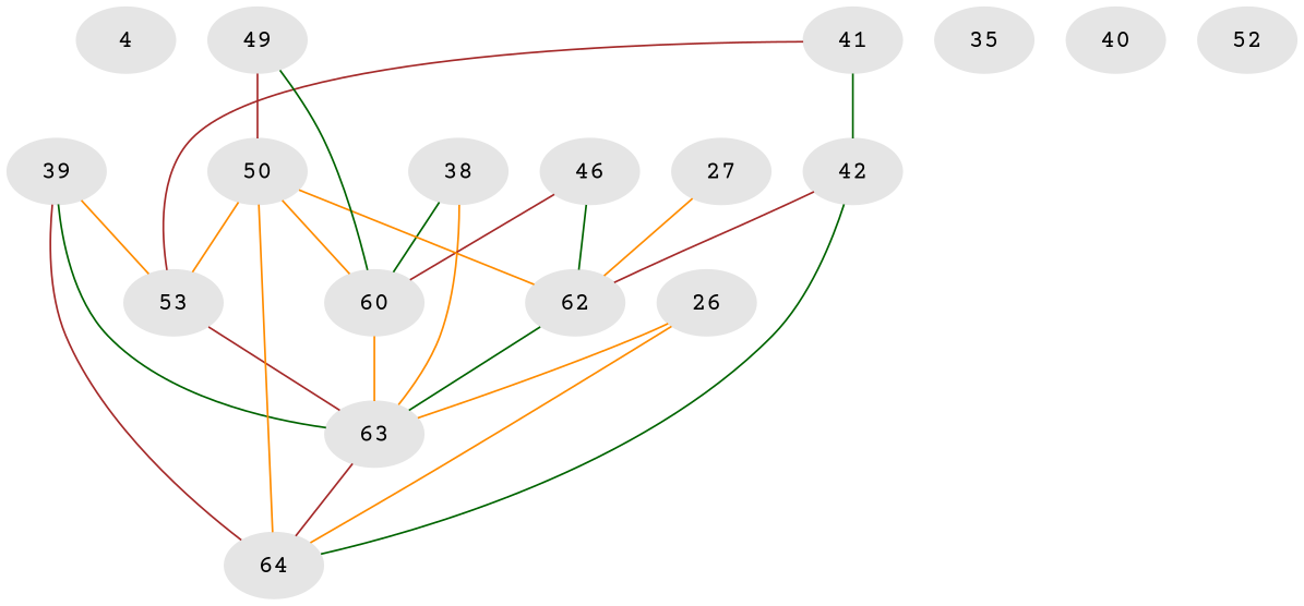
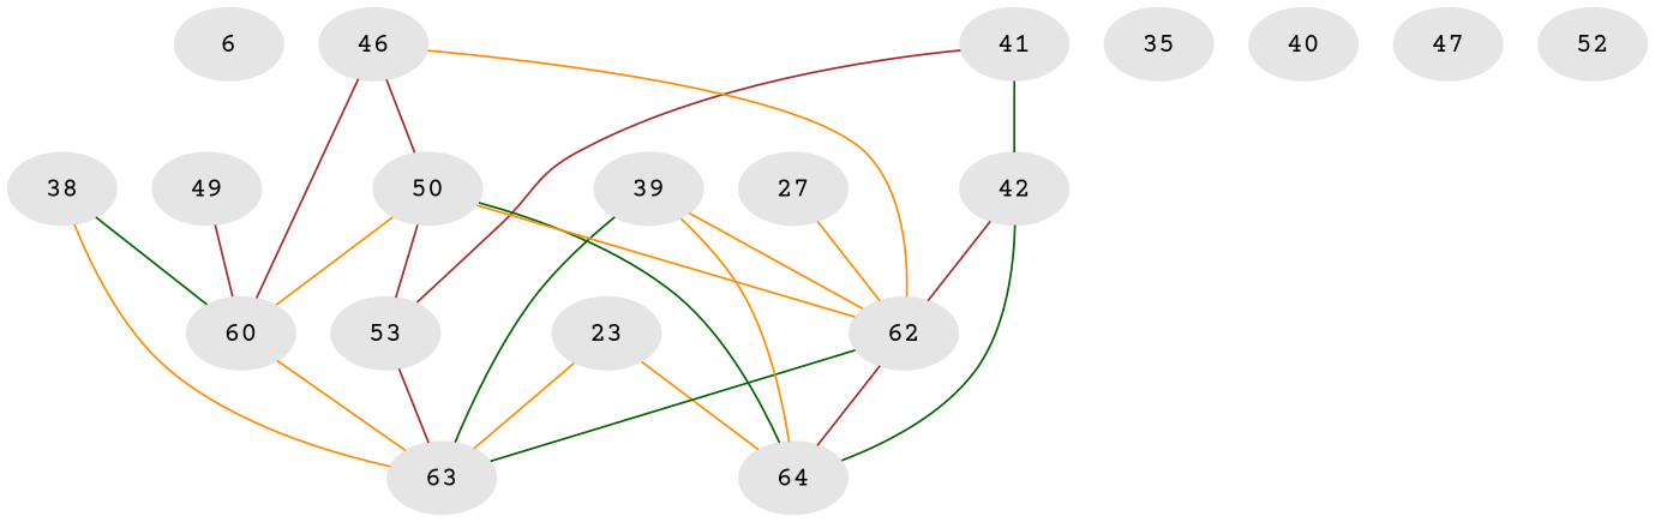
  graph {
    fontname="Courier Prime"
    node [color=gray90 fontname="Courier Prime" style=filled]
    edge [color=darkorange fontname="Courier Prime"]
-   4
+   4 [label=6]
    63 [super="+58+33+56"]
    64 [super="+51+59+48"]
-   23 [label=26]
+   23
    62 [super="+45+61+28+57"]
    27
    35
    60 [super="+44+2"]
    38
    39 [super="+1+37+25+36+34"]
    40
    41 [super="+20+22"]
    42 [super="+19"]
    53 [super="+14+43"]
    46 [super="+26"]
    50 [super="+12+30"]
+   47
    49
    52 [super="+9"]
-   63 -- 64 [color=brown]
+   62 -- 64 [color=brown]
    23 -- 63
    23 -- 64 [weight=2]
    62 -- 63 [color=darkgreen weight=5]
    27 -- 62
    60 -- 63 [weight=5]
    38 -- 63
    38 -- 60 [color=darkgreen weight=2]
    39 -- 63 [color=darkgreen weight=5]
-   39 -- 64 [color=brown weight=4]
-   39 -- 53 [weight=2]
+   39 -- 64 [weight=4]
+   39 -- 62 [weight=2]
    41 -- 42 [color=darkgreen weight=2]
    41 -- 53 [color=brown]
    42 -- 64 [color=darkgreen]
    42 -- 62 [color=brown]
    53 -- 63 [color=brown weight=5]
-   46 -- 62 [color=darkgreen weight=2]
+   46 -- 62 [weight=2]
    46 -- 60 [color=brown weight=4]
-   49 -- 50 [color=brown weight=2]
-   50 -- 64 [weight=2]
+   46 -- 50 [color=brown weight=2]
+   50 -- 64 [color=darkgreen weight=2]
    50 -- 62 [weight=2]
    50 -- 60 [weight=2]
-   50 -- 53
-   49 -- 60 [color=darkgreen]
+   50 -- 53 [color=brown]
+   49 -- 60 [color=brown]
  }
